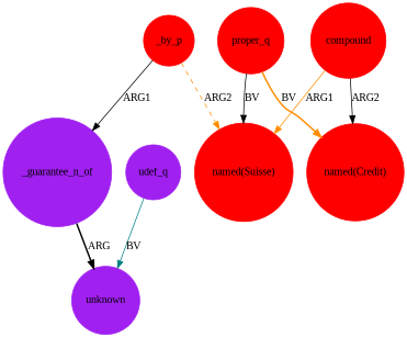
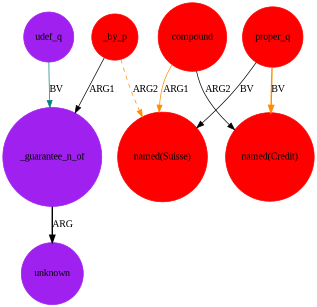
  digraph {
    fontname="Liberation Serif"
    node [color=red fontname="Liberation Serif" shape=circle style=filled]
    edge [color=black fontname="Liberation Serif" style=solid]
    unknown [color=purple]
    _guarantee_n_of [color=purple]
    udef_q [color=purple]
    compound
    "named(Suisse)"
    "named(Credit)"
    _by_p
    proper_q
    _guarantee_n_of -> unknown [label=ARG style=bold]
-   udef_q -> unknown [color=teal label=BV]
+   udef_q -> _guarantee_n_of [color=teal label=BV]
    compound -> "named(Suisse)" [color=darkorange label=ARG1]
    compound -> "named(Credit)" [label=ARG2]
    _by_p -> _guarantee_n_of [label=ARG1]
    _by_p -> "named(Suisse)" [color=darkorange label=ARG2 style=dashed]
    proper_q -> "named(Suisse)" [label=BV]
    proper_q -> "named(Credit)" [color=darkorange label=BV style=bold]
  }
